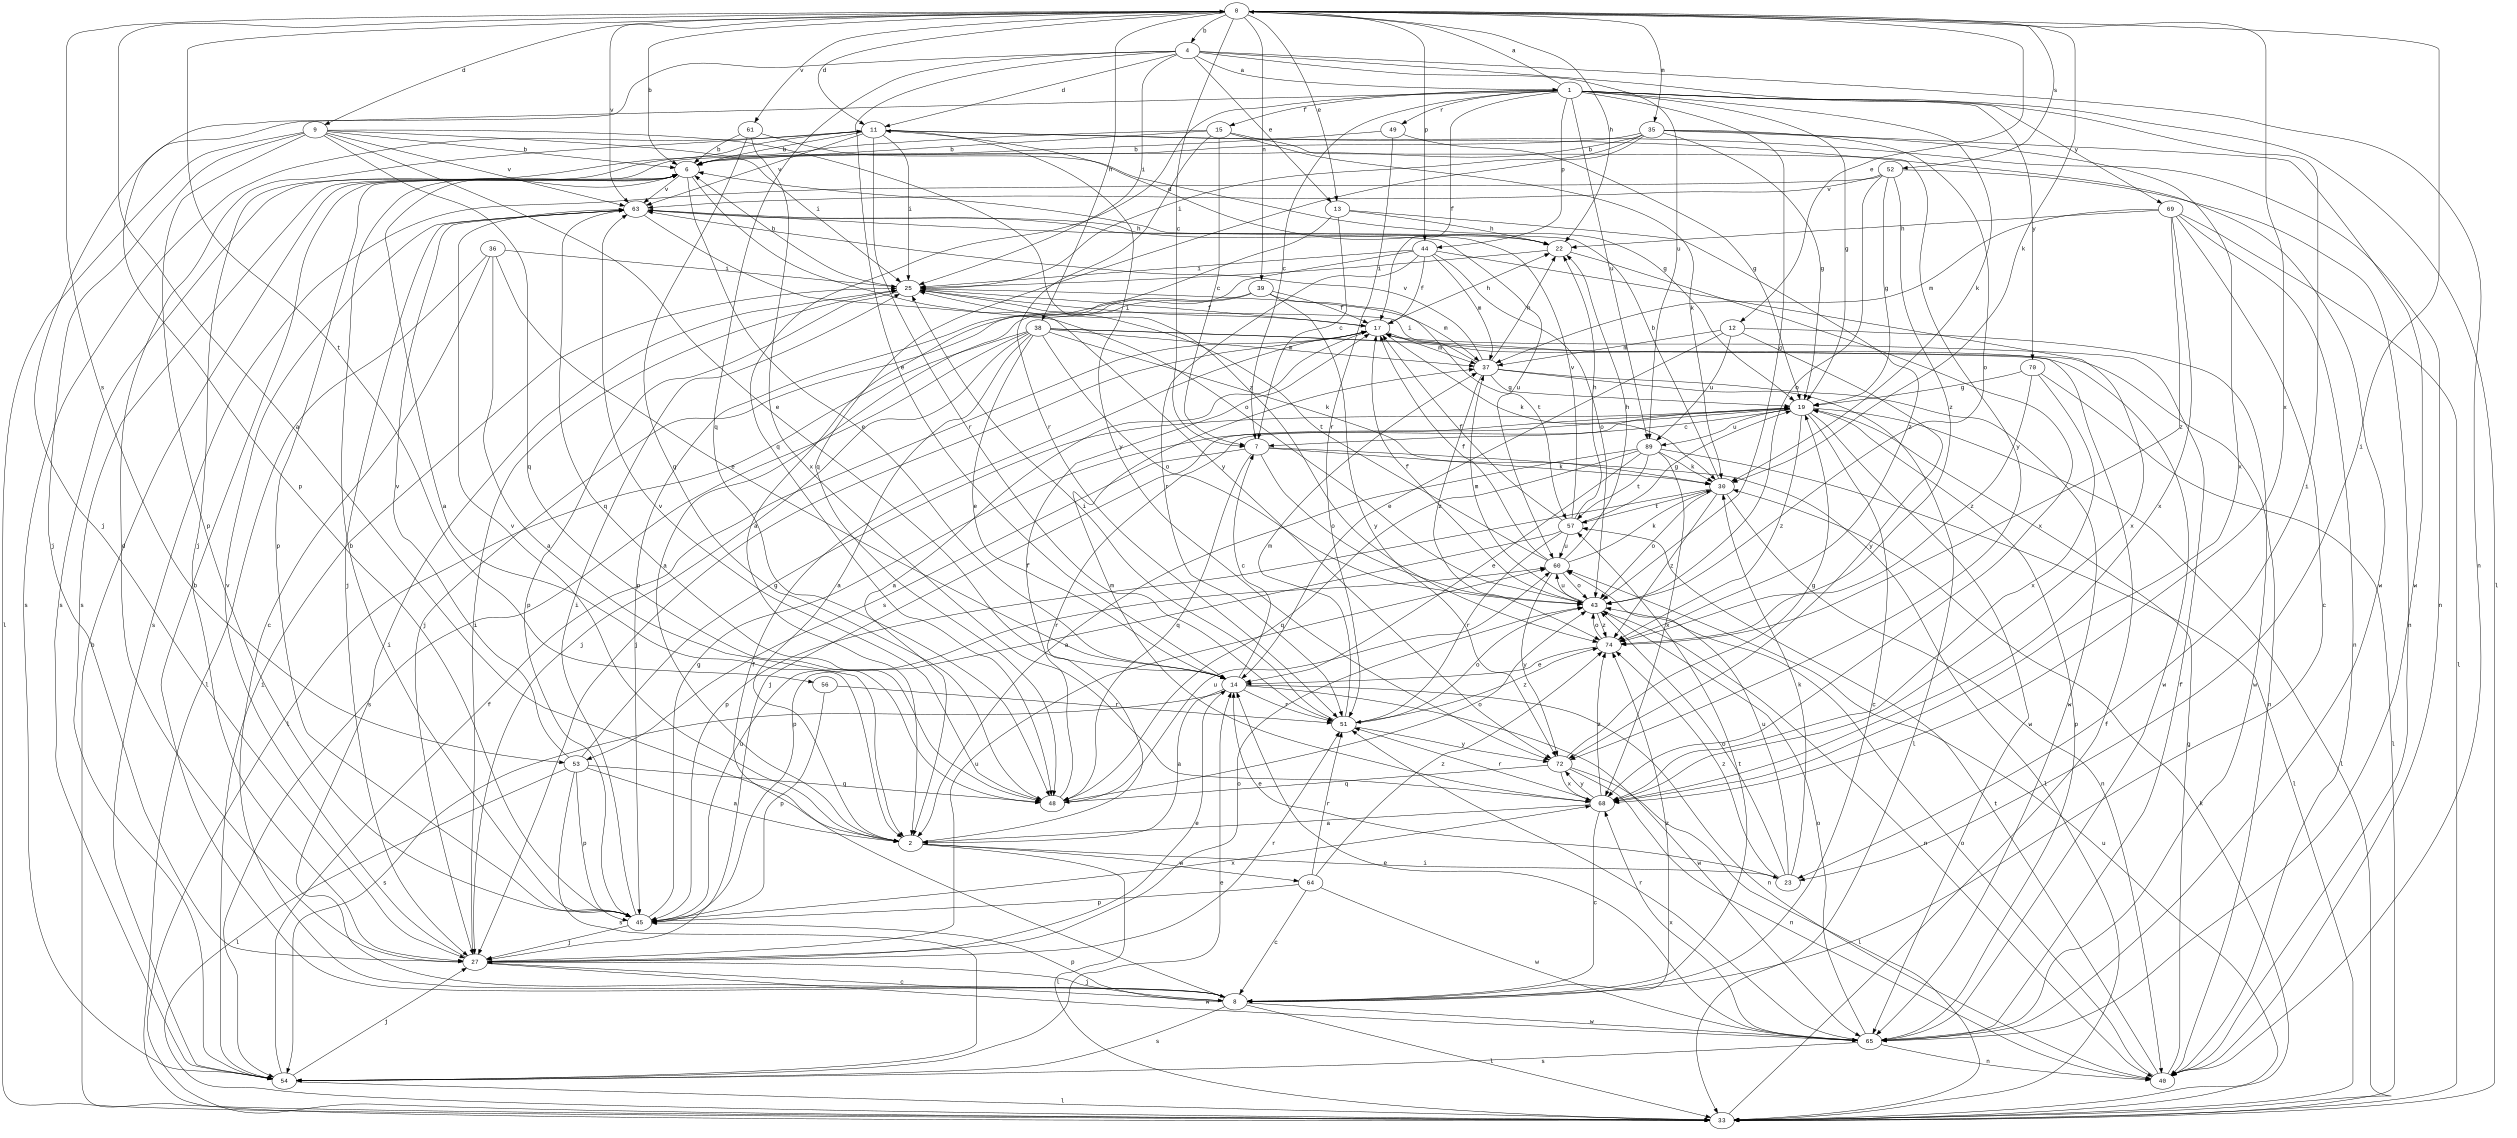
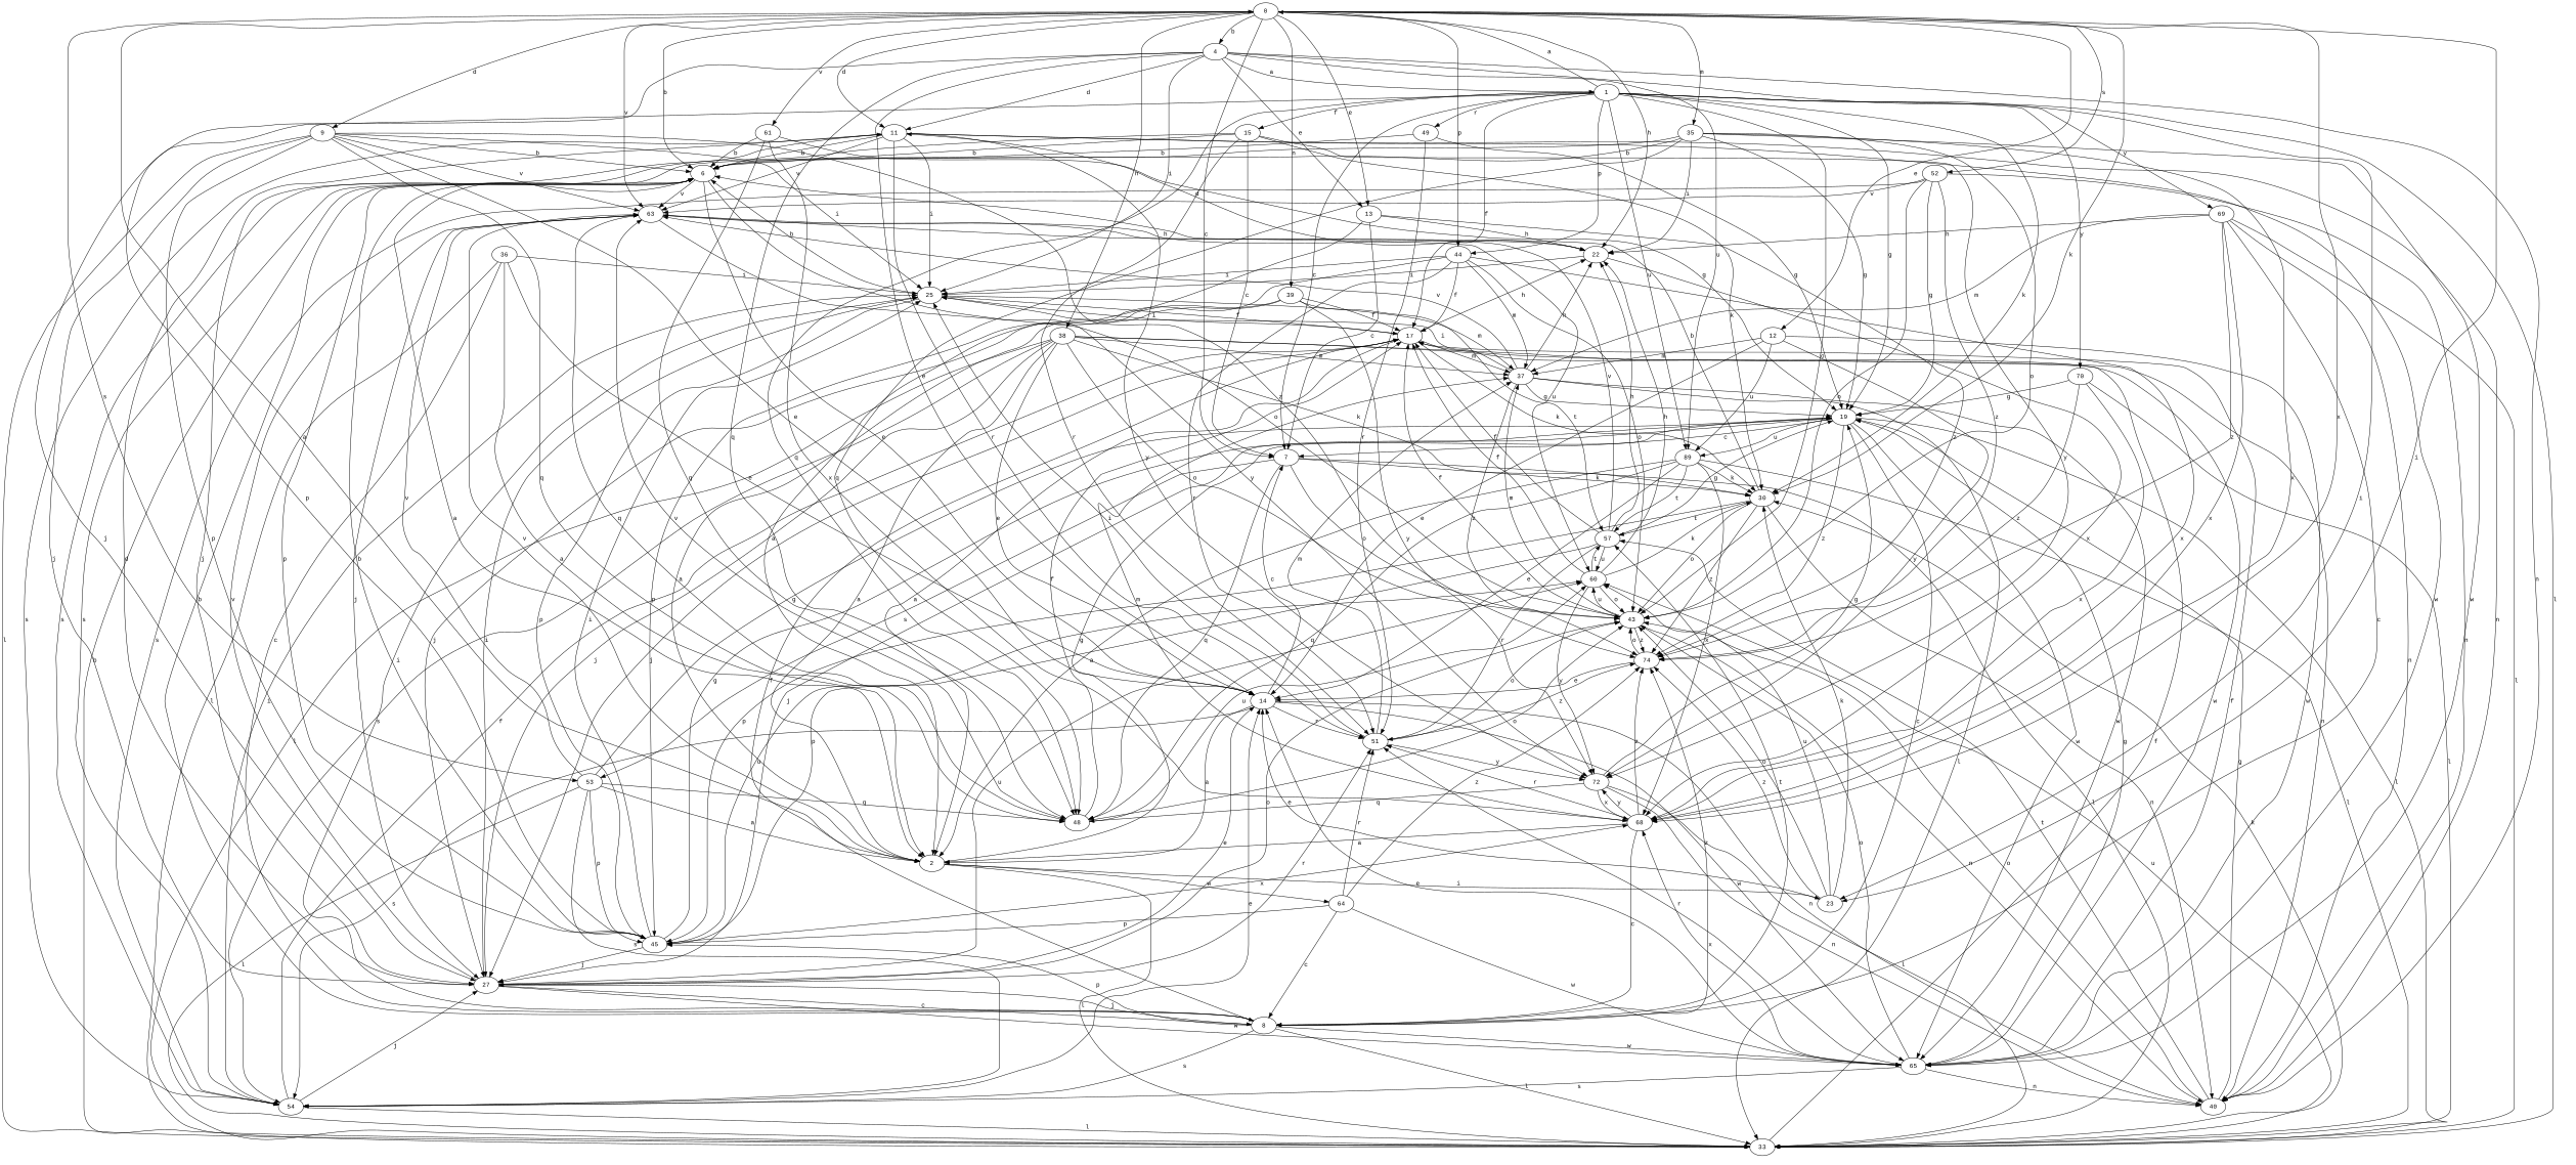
  strict digraph {
    fontname="Liberation Mono"
    node [fontname="Liberation Mono"]
    edge [fontname="Liberation Mono"]
    0
    4
    6
    7
    9
    11
    12
    13
    22
    23
    30
    35
    38
    39
    44
    52
    53
-   56
    61
    63
    68
    1
    48
    n24 [label=89]
    33
    14
    25
    40
    45
    2
    72
    43
    27
    74
    54
    65
    51
    37
    60
    57
    19
    36
    8
    17
    15
    49
    69
    70
    64
    0 -> 4 [label=b]
    0 -> 6 [label=b]
    0 -> 7 [label=c]
    0 -> 9 [label=d]
    0 -> 11 [label=d]
    0 -> 12 [label=e]
    0 -> 13 [label=e]
    0 -> 22 [label=h]
    0 -> 23 [label=i]
    0 -> 30 [label=k]
    0 -> 35 [label=m]
    0 -> 38 [label=n]
    0 -> 39 [label=n]
    0 -> 44 [label=p]
    0 -> 52 [label=s]
    0 -> 53 [label=s]
-   0 -> 56 [label=t]
    0 -> 61 [label=v]
    0 -> 63 [label=v]
    0 -> 68 [label=x]
    4 -> 11 [label=d]
    4 -> 13 [label=e]
    4 -> 1 [label=a]
    4 -> 48 [label=q]
    4 -> n24 [label=u]
    4 -> 33 [label=l]
    4 -> 14 [label=e]
    4 -> 25 [label=i]
    4 -> 40 [label=n]
    4 -> 45 [label=p]
    6 -> 63 [label=v]
    6 -> 14 [label=e]
    6 -> 45 [label=p]
    6 -> 2 [label=a]
    6 -> 72 [label=y]
    7 -> 30 [label=k]
    7 -> 53 [label=s]
    7 -> 48 [label=q]
    7 -> 33 [label=l]
    7 -> 43 [label=o]
    9 -> 6 [label=b]
    9 -> 63 [label=v]
    9 -> 48 [label=q]
    9 -> 33 [label=l]
    9 -> 14 [label=e]
    9 -> 25 [label=i]
    9 -> 45 [label=p]
    9 -> 27 [label=j]
    9 -> 74 [label=z]
    11 -> 6 [label=b]
    11 -> 63 [label=v]
    11 -> 25 [label=i]
    11 -> 40 [label=n]
    11 -> 72 [label=y]
    11 -> 27 [label=j]
    11 -> 54 [label=s]
    11 -> 65 [label=w]
    11 -> 51 [label=r]
    12 -> n24 [label=u]
    12 -> 14 [label=e]
    12 -> 72 [label=y]
    12 -> 65 [label=w]
    12 -> 37 [label=m]
    13 -> 7 [label=c]
    13 -> 22 [label=h]
    13 -> 2 [label=a]
    13 -> 74 [label=z]
    22 -> 11 [label=d]
    22 -> 68 [label=x]
    22 -> 25 [label=i]
    23 -> 30 [label=k]
    23 -> 14 [label=e]
    23 -> 43 [label=o]
    23 -> 74 [label=z]
    23 -> 60 [label=u]
    30 -> 6 [label=b]
    30 -> 40 [label=n]
    30 -> 45 [label=p]
    30 -> 43 [label=o]
    30 -> 74 [label=z]
    30 -> 57 [label=t]
    35 -> 6 [label=b]
    35 -> 68 [label=x]
    35 -> 48 [label=q]
-   35 -> 25 [label=i]
+   35 -> 22 [label=i]
    35 -> 43 [label=o]
    35 -> 54 [label=s]
    35 -> 65 [label=w]
    35 -> 19 [label=g]
    38 -> 30 [label=k]
    38 -> 33 [label=l]
    38 -> 14 [label=e]
    38 -> 40 [label=n]
    38 -> 2 [label=a]
    38 -> 43 [label=o]
    38 -> 27 [label=j]
    38 -> 54 [label=s]
    38 -> 65 [label=w]
    38 -> 37 [label=m]
    39 -> 2 [label=a]
    39 -> 72 [label=y]
    39 -> 27 [label=j]
    39 -> 57 [label=t]
    39 -> 17 [label=f]
    44 -> 68 [label=x]
    44 -> 25 [label=i]
    44 -> 45 [label=p]
    44 -> 43 [label=o]
    44 -> 51 [label=r]
    44 -> 37 [label=m]
    44 -> 17 [label=f]
    52 -> 63 [label=v]
    52 -> 40 [label=n]
    52 -> 43 [label=o]
    52 -> 74 [label=z]
    52 -> 54 [label=s]
    52 -> 19 [label=g]
    53 -> 63 [label=v]
    53 -> 48 [label=q]
    53 -> 33 [label=l]
    53 -> 45 [label=p]
    53 -> 2 [label=a]
    53 -> 54 [label=s]
    53 -> 19 [label=g]
-   56 -> 45 [label=p]
-   56 -> 51 [label=r]
    61 -> 6 [label=b]
    61 -> 68 [label=x]
    61 -> 48 [label=q]
    61 -> 19 [label=g]
    63 -> 22 [label=h]
    63 -> 48 [label=q]
    63 -> 43 [label=o]
    63 -> 27 [label=j]
    63 -> 60 [label=u]
    68 -> 2 [label=a]
    68 -> 72 [label=y]
    68 -> 74 [label=z]
    68 -> 51 [label=r]
    68 -> 37 [label=m]
    68 -> 8 [label=c]
    1 -> 0 [label=a]
    1 -> 7 [label=c]
    1 -> 23 [label=i]
    1 -> 30 [label=k]
    1 -> 44 [label=p]
    1 -> 48 [label=q]
    1 -> n24 [label=u]
    1 -> 43 [label=o]
    1 -> 27 [label=j]
    1 -> 19 [label=g]
    1 -> 17 [label=f]
    1 -> 15 [label=f]
    1 -> 49 [label=r]
    1 -> 69 [label=y]
    1 -> 70 [label=y]
    48 -> 63 [label=v]
    48 -> 43 [label=o]
    48 -> 60 [label=u]
    48 -> 17 [label=f]
    n24 -> 30 [label=k]
    n24 -> 68 [label=x]
    n24 -> 48 [label=q]
    n24 -> 33 [label=l]
    n24 -> 14 [label=e]
    n24 -> 2 [label=a]
    n24 -> 57 [label=t]
    33 -> 6 [label=b]
    33 -> 30 [label=k]
    33 -> 60 [label=u]
    33 -> 17 [label=f]
    14 -> 7 [label=c]
    14 -> 40 [label=n]
    14 -> 2 [label=a]
    14 -> 54 [label=s]
    14 -> 65 [label=w]
    14 -> 51 [label=r]
    25 -> 6 [label=b]
    25 -> 45 [label=p]
    25 -> 37 [label=m]
    25 -> 17 [label=f]
    40 -> 43 [label=o]
    40 -> 57 [label=t]
    40 -> 19 [label=g]
    45 -> 6 [label=b]
    45 -> 68 [label=x]
    45 -> 25 [label=i]
    45 -> 27 [label=j]
    45 -> 60 [label=u]
    45 -> 19 [label=g]
    2 -> 0 [label=a]
    2 -> 23 [label=i]
    2 -> 63 [label=v]
    2 -> 33 [label=l]
-   2 -> 19 [label=r]
+   2 -> 19 [label=g]
    2 -> 64 [label=w]
    72 -> 68 [label=x]
    72 -> 48 [label=q]
    72 -> 33 [label=l]
    72 -> 40 [label=n]
    72 -> 19 [label=g]
    43 -> 40 [label=n]
    43 -> 74 [label=z]
    43 -> 37 [label=m]
    43 -> 60 [label=u]
    43 -> 17 [label=f]
    27 -> 11 [label=d]
    27 -> 63 [label=v]
    27 -> 14 [label=e]
    27 -> 25 [label=i]
    27 -> 43 [label=o]
    27 -> 65 [label=w]
    27 -> 51 [label=r]
    27 -> 60 [label=u]
    27 -> 8 [label=c]
    74 -> 14 [label=e]
    74 -> 43 [label=o]
    54 -> 33 [label=l]
    54 -> 14 [label=e]
    54 -> 25 [label=i]
    54 -> 27 [label=j]
    54 -> 17 [label=f]
    65 -> 68 [label=x]
    65 -> 14 [label=e]
    65 -> 40 [label=n]
    65 -> 43 [label=o]
    65 -> 54 [label=s]
    65 -> 51 [label=r]
-   65 -> 19 [label=p]
+   65 -> 19 [label=g]
    65 -> 17 [label=f]
    51 -> 25 [label=i]
    51 -> 72 [label=y]
    51 -> 43 [label=o]
    51 -> 74 [label=z]
    51 -> 37 [label=m]
    37 -> 22 [label=h]
    37 -> 63 [label=v]
    37 -> 33 [label=l]
    37 -> 25 [label=i]
    37 -> 74 [label=z]
    37 -> 65 [label=w]
    37 -> 19 [label=g]
    60 -> 22 [label=h]
    60 -> 30 [label=k]
    60 -> 72 [label=y]
    60 -> 43 [label=o]
-   60 -> 25 [label=t]
+   60 -> 57 [label=t]
    60 -> 17 [label=f]
    57 -> 22 [label=h]
    57 -> 63 [label=v]
    57 -> 45 [label=p]
    57 -> 51 [label=r]
    57 -> 60 [label=u]
    57 -> 19 [label=g]
    57 -> 17 [label=f]
    19 -> 7 [label=c]
    19 -> n24 [label=u]
    19 -> 33 [label=l]
    19 -> 27 [label=j]
    19 -> 74 [label=z]
    19 -> 65 [label=w]
    19 -> 8 [label=c]
    36 -> 33 [label=l]
    36 -> 14 [label=e]
    36 -> 25 [label=i]
    36 -> 2 [label=a]
    36 -> 8 [label=c]
    8 -> 6 [label=b]
    8 -> 33 [label=l]
    8 -> 25 [label=i]
    8 -> 45 [label=p]
    8 -> 27 [label=j]
    8 -> 74 [label=z]
    8 -> 54 [label=s]
    8 -> 65 [label=w]
    8 -> 57 [label=t]
    8 -> 17 [label=f]
    17 -> 22 [label=h]
    17 -> 30 [label=k]
    17 -> 25 [label=i]
    17 -> 2 [label=a]
    17 -> 27 [label=j]
    17 -> 37 [label=m]
    15 -> 6 [label=b]
    15 -> 7 [label=c]
    15 -> 30 [label=k]
    15 -> 72 [label=y]
    15 -> 54 [label=s]
    15 -> 51 [label=r]
    49 -> 6 [label=b]
    49 -> 51 [label=r]
    49 -> 19 [label=g]
    69 -> 22 [label=h]
    69 -> 68 [label=x]
    69 -> 33 [label=l]
    69 -> 40 [label=n]
    69 -> 74 [label=z]
    69 -> 37 [label=m]
    69 -> 8 [label=c]
    70 -> 68 [label=x]
    70 -> 33 [label=l]
    70 -> 74 [label=z]
    70 -> 19 [label=g]
    64 -> 45 [label=p]
    64 -> 74 [label=z]
    64 -> 65 [label=w]
    64 -> 51 [label=r]
    64 -> 8 [label=c]
  }
